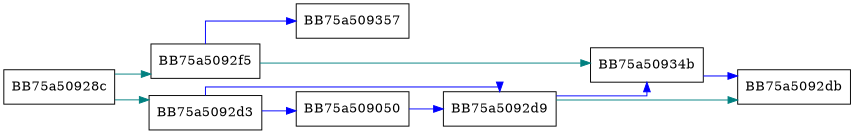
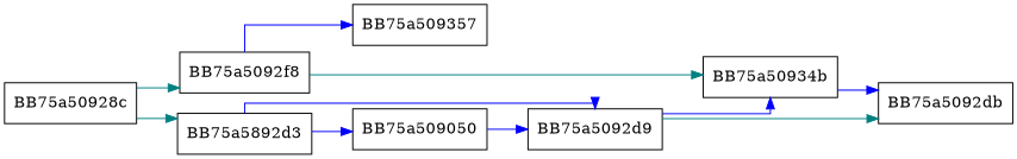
  digraph {
    rankdir=LR
    splines=ortho
    node [shape=box]
    edge [color=blue]
    BB75a50928c
-   BB75a5092f5
-   BB75a5092d3
+   BB75a5092f5 [label=BB75a5092f8]
+   BB75a5092d3 [label=BB75a5892d3]
    BB75a509357
    BB75a50934b
    n6 [label=BB75a509050]
    BB75a5092d9
    BB75a5092db
    BB75a50928c -> BB75a5092f5 [color=teal]
    BB75a50928c -> BB75a5092d3 [color=teal]
    BB75a5092f5 -> BB75a509357
    BB75a5092f5 -> BB75a50934b [color=teal]
    BB75a5092d3 -> n6
    BB75a5092d3 -> BB75a5092d9
    BB75a50934b -> BB75a5092db
    n6 -> BB75a5092d9
    BB75a5092d9 -> BB75a50934b
    BB75a5092d9 -> BB75a5092db [color=teal]
  }
